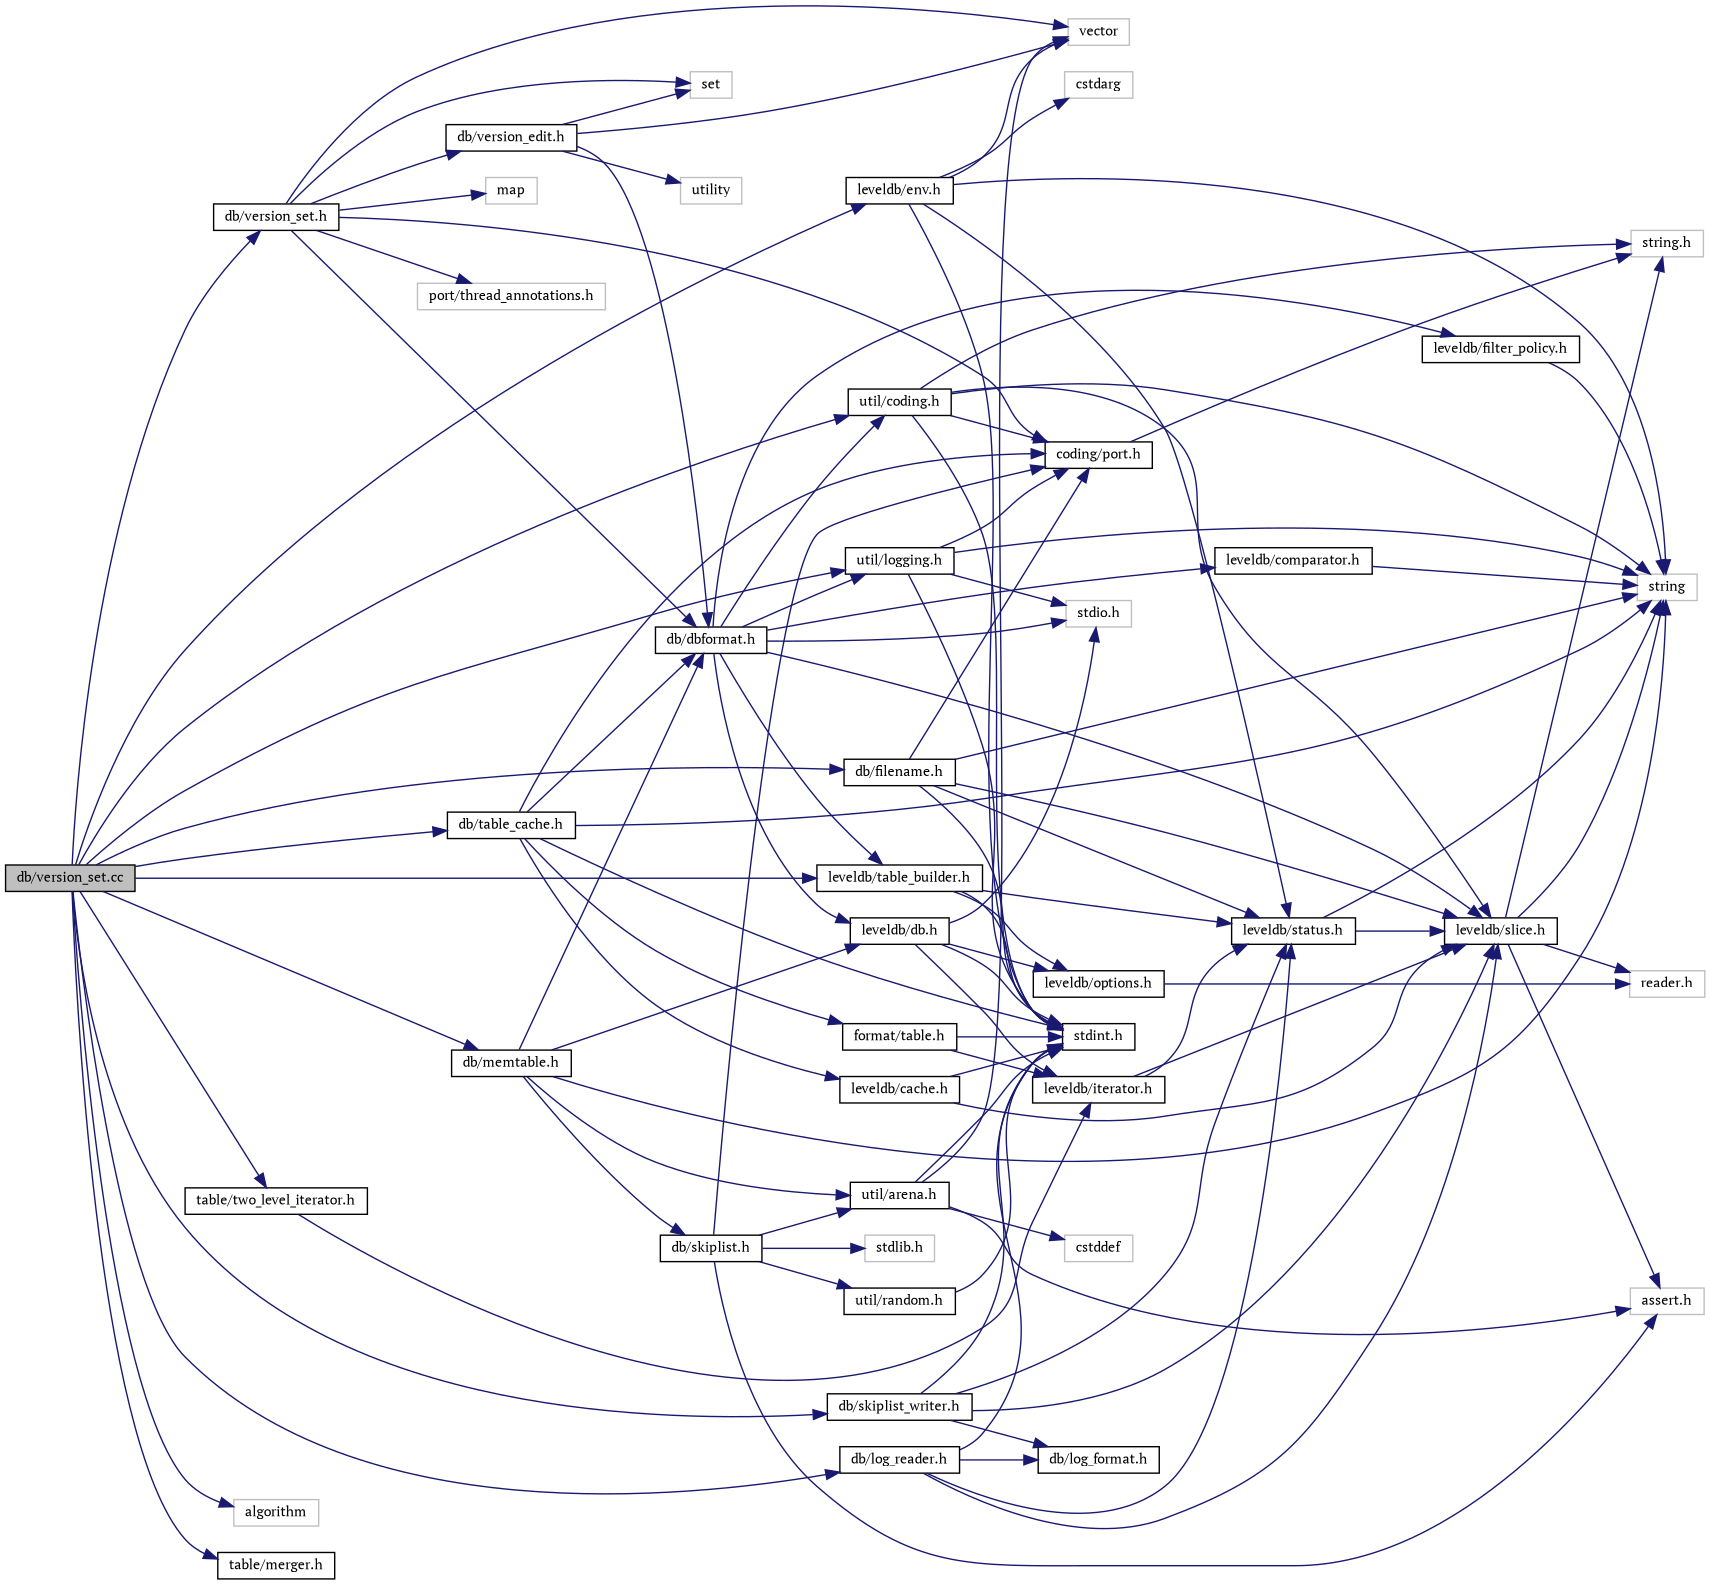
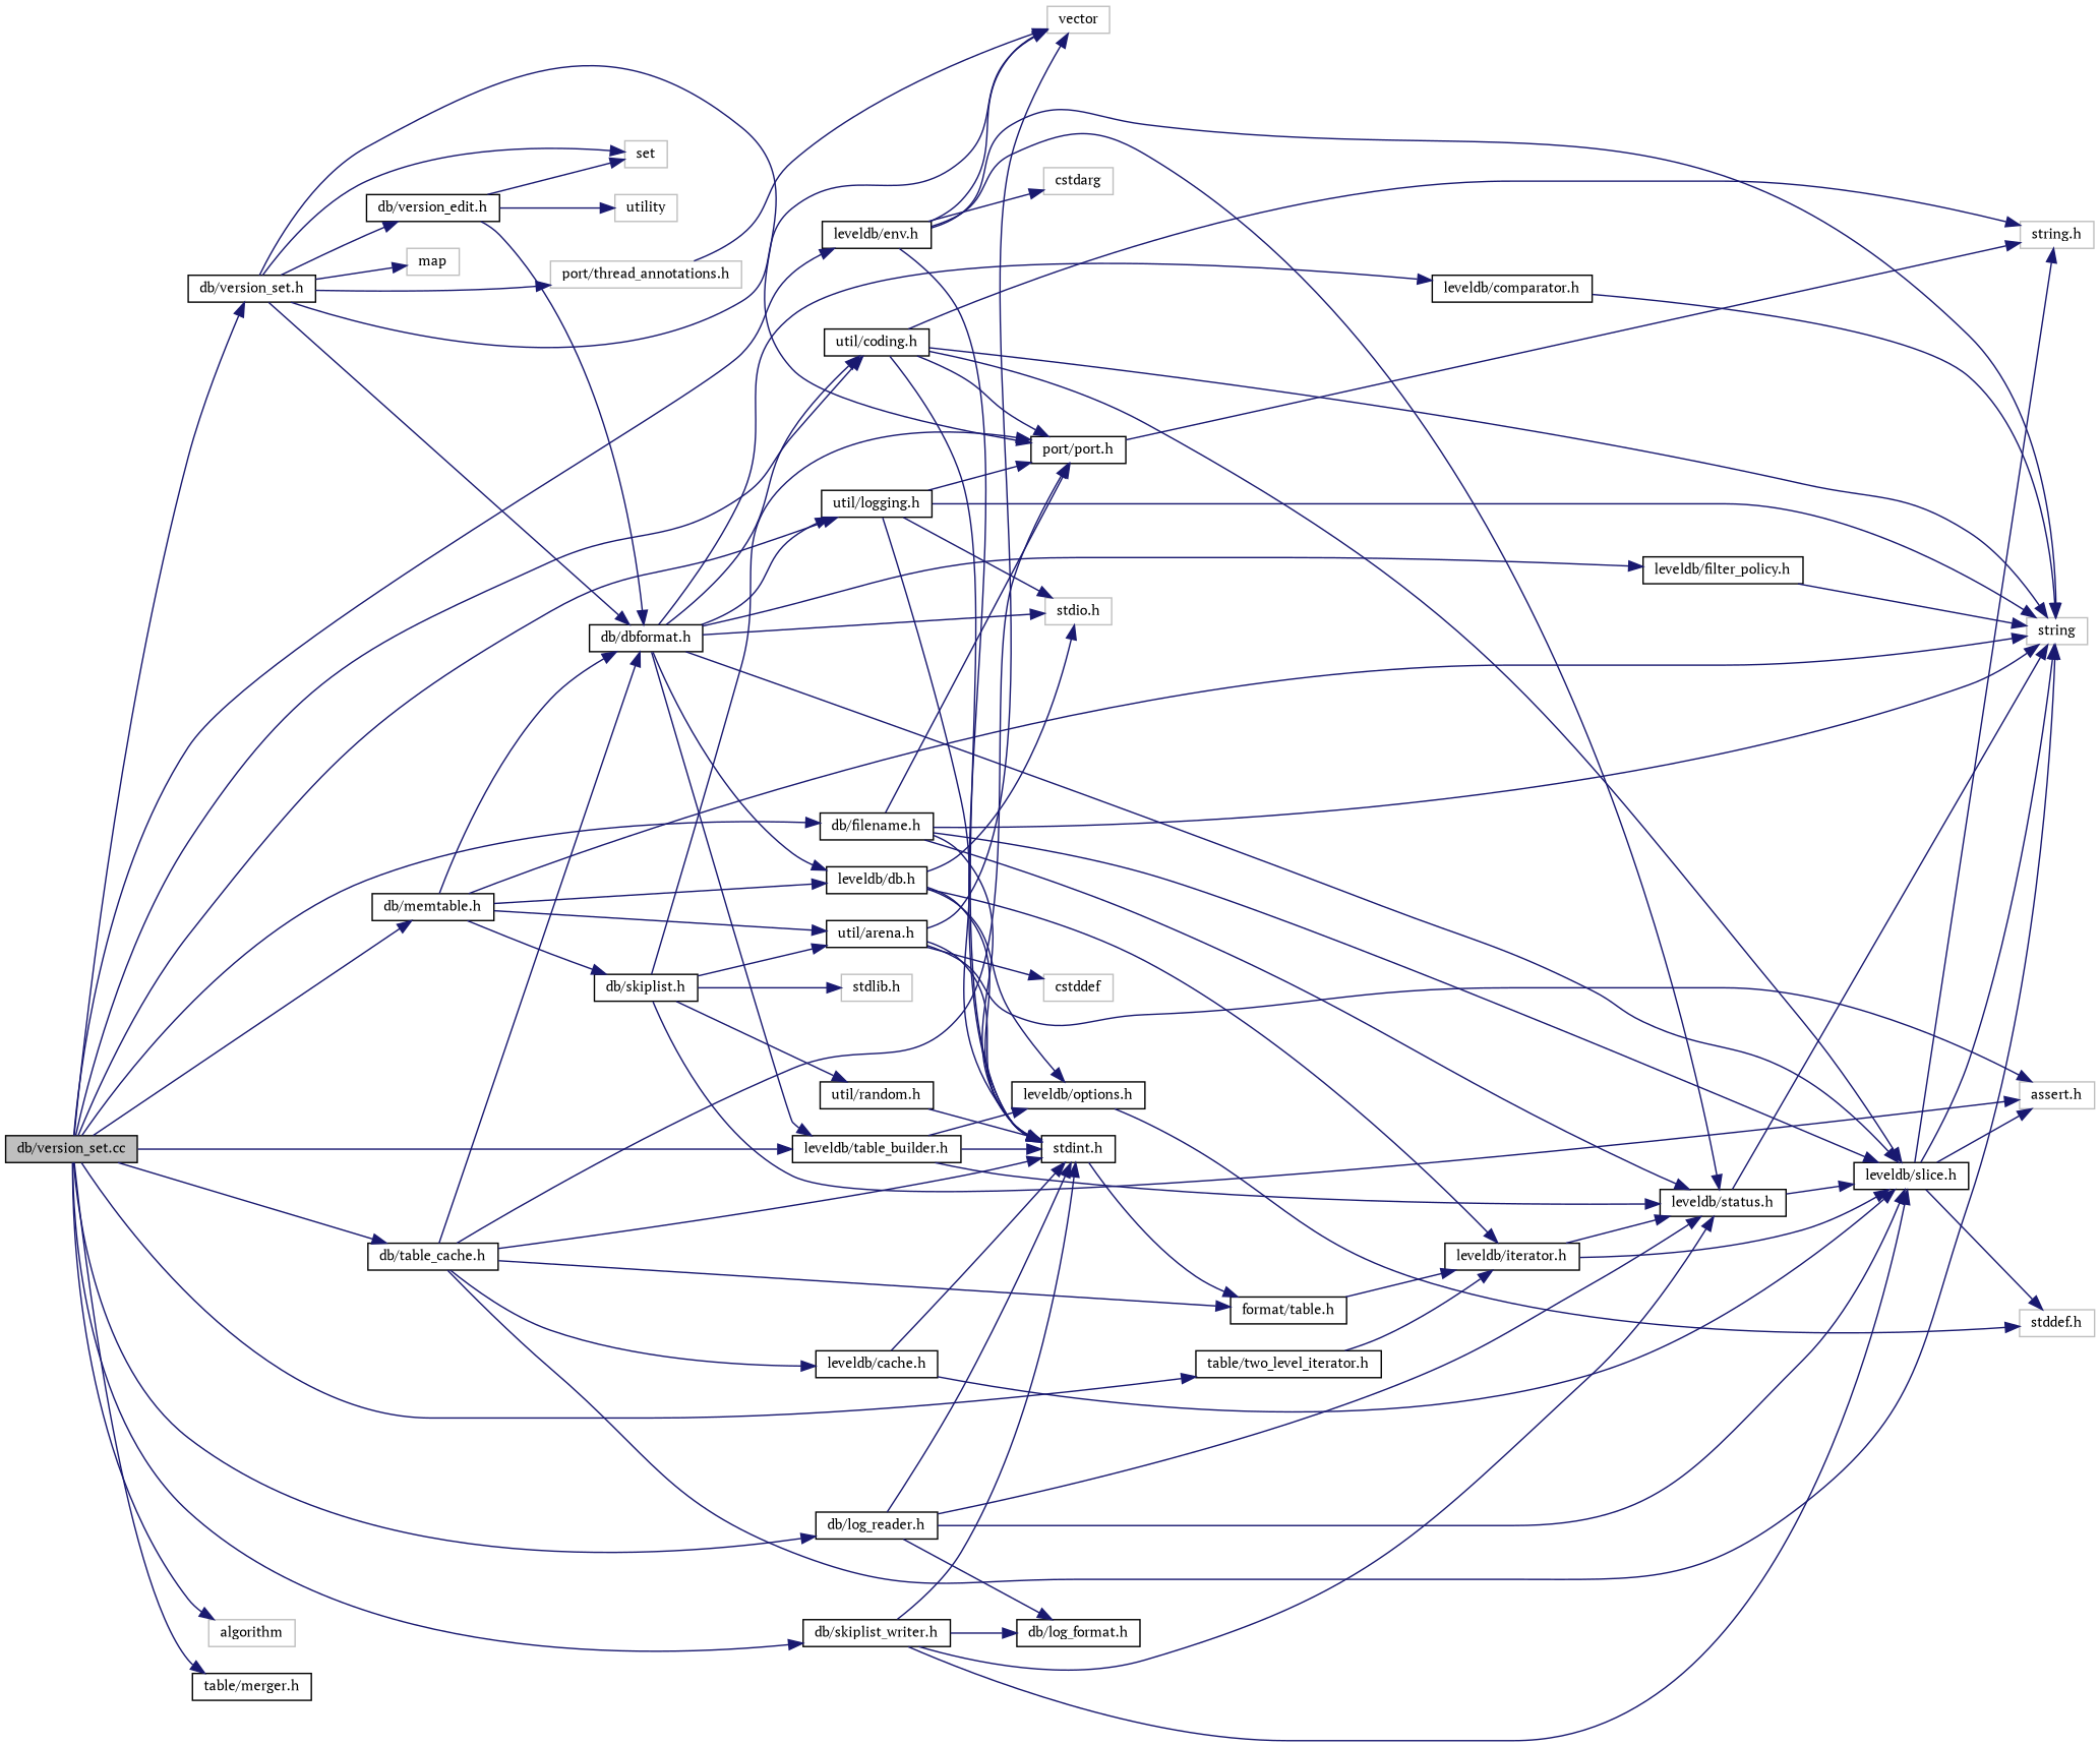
  digraph {
    fontname="PT Serif"
    rankdir=LR
    node [color=black fillcolor=white fontname="PT Serif" fontsize=10 shape=record style=filled]
    edge [color=midnightblue fontname="PT Serif" fontsize=10 labelfontname=Helvetica labelfontsize=10 style=solid]
    n1 [fillcolor=grey75 fontcolor=black height=0.2 label="db/version_set.cc" width=0.4]
    n2 [height=0.2 label="db/version_set.h" width=0.4]
    n3 [height=0.2 label="leveldb/table_builder.h" width=0.4]
    n4 [height=0.2 label="util/coding.h" width=0.4]
    n5 [height=0.2 label="util/logging.h" width=0.4]
    n6 [color=grey75 height=0.2 label=algorithm width=0.4]
    n7 [height=0.2 label="db/filename.h" width=0.4]
    n8 [height=0.2 label="db/log_reader.h" width=0.4]
    n9 [height=0.2 label="db/skiplist_writer.h" width=0.4]
    n10 [height=0.2 label="db/memtable.h" width=0.4]
    n11 [height=0.2 label="db/table_cache.h" width=0.4]
    n12 [height=0.2 label="leveldb/env.h" width=0.4]
    n13 [height=0.2 label="table/merger.h" width=0.4]
    n14 [height=0.2 label="table/two_level_iterator.h" width=0.4]
    n15 [color=grey75 height=0.2 label=map width=0.4]
    n16 [color=grey75 height=0.2 label=set width=0.4]
    n17 [color=grey75 height=0.2 label=vector width=0.4]
    n18 [height=0.2 label="db/dbformat.h" width=0.4]
-   n19 [height=0.2 label="coding/port.h" width=0.4]
+   n19 [height=0.2 label="port/port.h" width=0.4]
    n20 [height=0.2 label="db/version_edit.h" width=0.4]
    n21 [color=grey75 height=0.2 label="port/thread_annotations.h" width=0.4]
    n22 [color=grey75 height=0.2 label="stdio.h" width=0.4]
    n23 [height=0.2 label="stdint.h" width=0.4]
    n24 [height=0.2 label="leveldb/options.h" width=0.4]
    n25 [height=0.2 label="leveldb/status.h" width=0.4]
    n26 [height=0.2 label="leveldb/slice.h" width=0.4]
    n27 [color=grey75 height=0.2 label=string width=0.4]
    n28 [color=grey75 height=0.2 label="string.h" width=0.4]
    n29 [height=0.2 label="db/log_format.h" width=0.4]
    n30 [height=0.2 label="leveldb/db.h" width=0.4]
    n31 [height=0.2 label="db/skiplist.h" width=0.4]
    n32 [height=0.2 label="util/arena.h" width=0.4]
    n33 [height=0.2 label="leveldb/cache.h" width=0.4]
    n34 [height=0.2 label="format/table.h" width=0.4]
    n35 [color=grey75 height=0.2 label=cstdarg width=0.4]
    n36 [height=0.2 label="leveldb/iterator.h" width=0.4]
    n37 [height=0.2 label="leveldb/comparator.h" width=0.4]
    n38 [height=0.2 label="leveldb/filter_policy.h" width=0.4]
    n39 [color=grey75 height=0.2 label=utility width=0.4]
    n40 [color=grey75 height=0.2 label="assert.h" width=0.4]
-   n41 [color=grey75 height=0.2 label="reader.h" width=0.4]
+   n41 [color=grey75 height=0.2 label="stddef.h" width=0.4]
    n42 [color=grey75 height=0.2 label="stdlib.h" width=0.4]
    n43 [height=0.2 label="util/random.h" width=0.4]
    n44 [color=grey75 height=0.2 label=cstddef width=0.4]
    n1 -> n2
    n1 -> n3
    n1 -> n4
    n1 -> n5
    n1 -> n6
    n1 -> n7
    n1 -> n8
    n1 -> n9
    n1 -> n10
    n1 -> n11
    n1 -> n12
    n1 -> n13
    n1 -> n14
    n2 -> n15
    n2 -> n16
    n2 -> n17
    n2 -> n18
    n2 -> n19
    n2 -> n20
    n2 -> n21
    n3 -> n23
    n3 -> n24
    n3 -> n25
    n4 -> n19
    n4 -> n23
    n4 -> n26
    n4 -> n27
    n4 -> n28
    n5 -> n19
    n5 -> n22
    n5 -> n23
    n5 -> n27
    n7 -> n19
    n7 -> n23
    n7 -> n25
    n7 -> n26
    n7 -> n27
    n8 -> n23
    n8 -> n25
    n8 -> n26
    n8 -> n29
    n9 -> n23
    n9 -> n25
    n9 -> n26
    n9 -> n29
    n10 -> n18
    n10 -> n27
    n10 -> n30
    n10 -> n31
    n10 -> n32
    n11 -> n18
    n11 -> n19
    n11 -> n23
    n11 -> n27
    n11 -> n33
    n11 -> n34
    n12 -> n17
    n12 -> n23
    n12 -> n25
    n12 -> n27
    n12 -> n35
    n14 -> n36
    n18 -> n3
    n18 -> n4
    n18 -> n5
    n18 -> n22
    n18 -> n26
    n18 -> n30
    n18 -> n37
    n18 -> n38
    n19 -> n28
    n20 -> n16
-   n20 -> n17
+   n21 -> n17
    n20 -> n18
    n20 -> n39
    n24 -> n41
    n25 -> n26
    n25 -> n27
    n26 -> n27
    n26 -> n28
    n26 -> n40
    n26 -> n41
    n30 -> n22
    n30 -> n23
    n30 -> n24
    n30 -> n36
    n31 -> n19
    n31 -> n32
    n31 -> n40
    n31 -> n42
    n31 -> n43
    n32 -> n17
    n32 -> n23
    n32 -> n40
    n32 -> n44
    n33 -> n23
    n33 -> n26
-   n34 -> n23
+   n23 -> n34
    n34 -> n36
    n36 -> n25
    n36 -> n26
    n37 -> n27
    n38 -> n27
    n43 -> n23
  }
